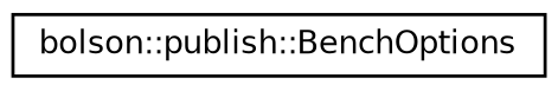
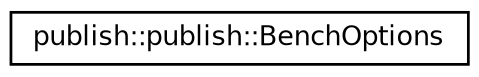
  digraph {
    rankdir=LR
-   n1 [color=black fillcolor=white fontname=Helvetica fontsize=10 height=0.2 label="bolson::publish::BenchOptions" shape=record style=filled width=0.4]
+   n1 [color=black fillcolor=white fontname=Helvetica fontsize=10 height=0.2 label="publish::publish::BenchOptions" shape=record style=filled width=0.4]
  }
